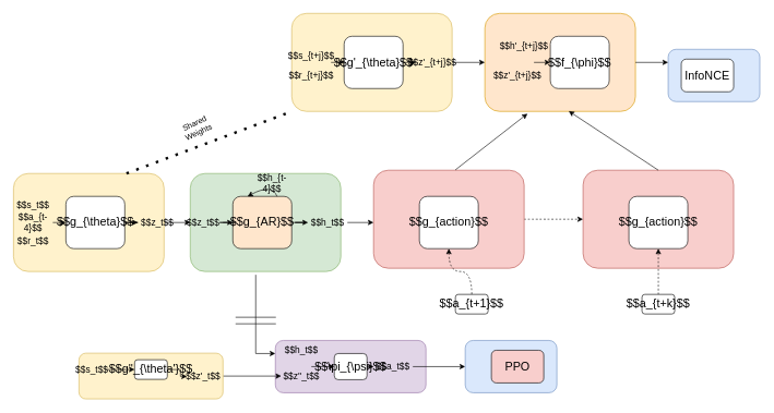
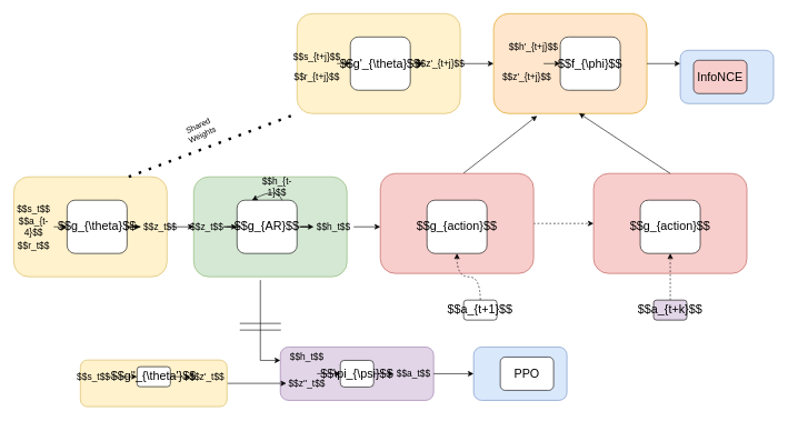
  <mxCell id="0" />
  <mxCell id="1" parent="0" />
  <mxCell id="2" value="" style="edgeStyle=orthogonalEdgeStyle;rounded=0;orthogonalLoop=1;jettySize=auto;html=1;fontSize=14;strokeWidth=1;" parent="1" source="3" target="11" edge="1"><mxGeometry relative="1" as="geometry" /></mxCell>
  <mxCell id="3" value="" style="rounded=1;whiteSpace=wrap;html=1;fillColor=#fff2cc;strokeColor=#d6b656;" parent="1" vertex="1"><mxGeometry x="20" y="265" width="230" height="150" as="geometry" /></mxCell>
  <mxCell id="4" value="" style="edgeStyle=orthogonalEdgeStyle;rounded=0;orthogonalLoop=1;jettySize=auto;html=1;fontSize=14;strokeWidth=1;" parent="1" source="5" target="10" edge="1"><mxGeometry relative="1" as="geometry" /></mxCell>
  <mxCell id="5" value="&lt;span style=&quot;font-size: 18px&quot;&gt;$$g_{\theta}$$&lt;/span&gt;" style="rounded=1;whiteSpace=wrap;html=1;fontSize=14;" parent="1" vertex="1"><mxGeometry x="100" y="300" width="90" height="80" as="geometry" /></mxCell>
  <mxCell id="6" value="$$s_t$$" style="text;html=1;strokeColor=none;fillColor=none;align=center;verticalAlign=middle;whiteSpace=wrap;rounded=0;fontSize=14;" parent="1" vertex="1"><mxGeometry x="20" y="297.5" width="60" height="30" as="geometry" /></mxCell>
  <mxCell id="7" value="$$a_{t-4}$$" style="text;html=1;strokeColor=none;fillColor=none;align=center;verticalAlign=middle;whiteSpace=wrap;rounded=0;fontSize=14;" parent="1" vertex="1"><mxGeometry x="20" y="325" width="60" height="30" as="geometry" /></mxCell>
  <mxCell id="8" value="$$r_t$$" style="text;html=1;strokeColor=none;fillColor=none;align=center;verticalAlign=middle;whiteSpace=wrap;rounded=0;fontSize=14;" parent="1" vertex="1"><mxGeometry x="20" y="352.5" width="60" height="30" as="geometry" /></mxCell>
  <mxCell id="9" value="" style="endArrow=classic;html=1;rounded=0;fontSize=14;strokeWidth=1;exitX=1;exitY=0.5;exitDx=0;exitDy=0;entryX=0;entryY=0.5;entryDx=0;entryDy=0;" parent="1" source="7" target="5" edge="1"><mxGeometry width="50" height="50" relative="1" as="geometry"><mxPoint x="230" y="390" as="sourcePoint" /><mxPoint x="280" y="340" as="targetPoint" /></mxGeometry></mxCell>
  <mxCell id="10" value="$$z_t$$" style="text;html=1;strokeColor=none;fillColor=none;align=center;verticalAlign=middle;whiteSpace=wrap;rounded=0;fontSize=14;" parent="1" vertex="1"><mxGeometry x="210" y="325" width="60" height="30" as="geometry" /></mxCell>
  <mxCell id="11" value="" style="rounded=1;whiteSpace=wrap;html=1;fillColor=#d5e8d4;strokeColor=#82b366;" parent="1" vertex="1"><mxGeometry x="290" y="265" width="230" height="150" as="geometry" /></mxCell>
  <mxCell id="12" value="" style="edgeStyle=orthogonalEdgeStyle;rounded=0;orthogonalLoop=1;jettySize=auto;html=1;fontSize=14;strokeWidth=1;" parent="1" source="13" target="18" edge="1"><mxGeometry relative="1" as="geometry" /></mxCell>
- <mxCell id="13" value="&lt;span style=&quot;font-size: 18px&quot;&gt;$$g_{AR}$$&lt;/span&gt;" style="rounded=1;whiteSpace=wrap;html=1;fontSize=14;fillColor=#ffe6cc;" parent="1" vertex="1"><mxGeometry x="355" y="300" width="90" height="80" as="geometry" /></mxCell>
- <mxCell id="14" value="$$h_{t-4}$$" style="text;html=1;strokeColor=none;fillColor=none;align=center;verticalAlign=middle;whiteSpace=wrap;rounded=0;fontSize=14;" parent="1" vertex="1"><mxGeometry x="385" y="265" width="60" height="30" as="geometry" /></mxCell>
+ <mxCell id="13" value="&lt;span style=&quot;font-size: 18px&quot;&gt;$$g_{AR}$$&lt;/span&gt;" style="rounded=1;whiteSpace=wrap;html=1;fontSize=14;" parent="1" vertex="1"><mxGeometry x="355" y="300" width="90" height="80" as="geometry" /></mxCell>
+ <mxCell id="14" value="$$h_{t-1}$$" style="text;html=1;strokeColor=none;fillColor=none;align=center;verticalAlign=middle;whiteSpace=wrap;rounded=0;fontSize=14;" parent="1" vertex="1"><mxGeometry x="385" y="265" width="60" height="30" as="geometry" /></mxCell>
  <mxCell id="15" value="" style="curved=1;endArrow=classic;html=1;rounded=0;fontSize=14;strokeWidth=1;entryX=0.25;entryY=0;entryDx=0;entryDy=0;exitX=0.75;exitY=0;exitDx=0;exitDy=0;" parent="1" source="13" target="13" edge="1"><mxGeometry width="50" height="50" relative="1" as="geometry"><mxPoint x="440" y="240" as="sourcePoint" /><mxPoint x="510" y="300" as="targetPoint" /><Array as="points"><mxPoint x="415" y="280" /></Array></mxGeometry></mxCell>
  <mxCell id="16" value="" style="edgeStyle=orthogonalEdgeStyle;rounded=0;orthogonalLoop=1;jettySize=auto;html=1;fontSize=14;strokeWidth=1;" parent="1" source="17" target="13" edge="1"><mxGeometry relative="1" as="geometry" /></mxCell>
  <mxCell id="17" value="$$z_t$$" style="text;html=1;strokeColor=none;fillColor=none;align=center;verticalAlign=middle;whiteSpace=wrap;rounded=0;fontSize=14;" parent="1" vertex="1"><mxGeometry x="280" y="325" width="60" height="30" as="geometry" /></mxCell>
  <mxCell id="18" value="$$h_t$$" style="text;html=1;strokeColor=none;fillColor=none;align=center;verticalAlign=middle;whiteSpace=wrap;rounded=0;fontSize=14;" parent="1" vertex="1"><mxGeometry x="470" y="325" width="60" height="30" as="geometry" /></mxCell>
  <mxCell id="19" value="" style="rounded=1;whiteSpace=wrap;html=1;fillColor=#ffe6cc;strokeColor=#d79b00;" parent="1" vertex="1"><mxGeometry x="740" y="20" width="230" height="150" as="geometry" /></mxCell>
  <mxCell id="20" value="&lt;span style=&quot;font-size: 18px&quot;&gt;$$f_{\phi}$$&lt;/span&gt;" style="rounded=1;whiteSpace=wrap;html=1;fontSize=14;" parent="1" vertex="1"><mxGeometry x="840" y="55" width="90" height="80" as="geometry" /></mxCell>
  <mxCell id="21" value="" style="endArrow=classic;html=1;rounded=0;fontSize=14;strokeWidth=1;entryX=0;entryY=0.5;entryDx=0;entryDy=0;exitX=0.75;exitY=0;exitDx=0;exitDy=0;" parent="1" target="20" edge="1"><mxGeometry width="50" height="50" relative="1" as="geometry"><mxPoint x="815" y="95" as="sourcePoint" /><mxPoint x="960" y="437.5" as="targetPoint" /></mxGeometry></mxCell>
  <mxCell id="22" value="" style="endArrow=classic;html=1;rounded=0;fontSize=14;strokeWidth=1;" parent="1" source="18" edge="1"><mxGeometry width="50" height="50" relative="1" as="geometry"><mxPoint x="460" y="500" as="sourcePoint" /><mxPoint x="570" y="340" as="targetPoint" /></mxGeometry></mxCell>
  <mxCell id="23" value="$$h'_{t+j}$$" style="text;html=1;strokeColor=none;fillColor=none;align=center;verticalAlign=middle;whiteSpace=wrap;rounded=0;fontSize=14;" parent="1" vertex="1"><mxGeometry x="770" y="55" width="60" height="30" as="geometry" /></mxCell>
  <mxCell id="24" value="" style="endArrow=classic;html=1;rounded=0;fontSize=14;strokeWidth=1;entryX=0;entryY=0.25;entryDx=0;entryDy=0;" parent="1" target="25" edge="1"><mxGeometry width="50" height="50" relative="1" as="geometry"><mxPoint x="390" y="420" as="sourcePoint" /><mxPoint x="399.5" y="550.5" as="targetPoint" /><Array as="points"><mxPoint x="390" y="540.5" /></Array></mxGeometry></mxCell>
  <mxCell id="25" value="" style="rounded=1;whiteSpace=wrap;html=1;fillColor=#e1d5e7;strokeColor=#9673a6;" parent="1" vertex="1"><mxGeometry x="420" y="520.5" width="230" height="80" as="geometry" /></mxCell>
  <mxCell id="26" value="$$h_t$$" style="text;html=1;strokeColor=none;fillColor=none;align=center;verticalAlign=middle;whiteSpace=wrap;rounded=0;fontSize=14;" parent="1" vertex="1"><mxGeometry x="430" y="520.5" width="60" height="30" as="geometry" /></mxCell>
  <mxCell id="27" value="&lt;span style=&quot;font-size: 18px&quot;&gt;$$\pi_{\psi}$$&lt;/span&gt;" style="rounded=1;whiteSpace=wrap;html=1;fontSize=14;" parent="1" vertex="1"><mxGeometry x="510" y="540.5" width="50" height="40" as="geometry" /></mxCell>
  <mxCell id="28" value="" style="endArrow=classic;html=1;rounded=0;fontSize=14;strokeWidth=1;entryX=0;entryY=0.5;entryDx=0;entryDy=0;exitX=0.75;exitY=0;exitDx=0;exitDy=0;" parent="1" target="27" edge="1"><mxGeometry width="50" height="50" relative="1" as="geometry"><mxPoint x="475" y="560.5" as="sourcePoint" /><mxPoint x="520" y="490.5" as="targetPoint" /></mxGeometry></mxCell>
  <mxCell id="29" value="" style="endArrow=classic;html=1;rounded=0;fontSize=14;strokeWidth=1;exitX=1;exitY=0.5;exitDx=0;exitDy=0;" parent="1" source="27" target="31" edge="1"><mxGeometry width="50" height="50" relative="1" as="geometry"><mxPoint x="470" y="540.5" as="sourcePoint" /><mxPoint x="520" y="490.5" as="targetPoint" /></mxGeometry></mxCell>
  <mxCell id="30" value="" style="edgeStyle=orthogonalEdgeStyle;rounded=0;orthogonalLoop=1;jettySize=auto;html=1;strokeColor=#000000;strokeWidth=1;startArrow=none;startFill=0;endArrow=classic;endFill=1;endSize=6;sourcePerimeterSpacing=0;targetPerimeterSpacing=6;entryX=0;entryY=0.5;entryDx=0;entryDy=0;" parent="1" source="31" target="57" edge="1"><mxGeometry relative="1" as="geometry" /></mxCell>
- <mxCell id="31" value="$$a_t$$" style="text;html=1;strokeColor=none;fillColor=none;align=center;verticalAlign=middle;whiteSpace=wrap;rounded=0;fontSize=14;" parent="1" vertex="1"><mxGeometry x="570" y="545.5" width="60" height="30" as="geometry" /></mxCell>
+ <mxCell id="31" value="$$a_t$$" style="text;html=1;strokeColor=none;fillColor=none;align=center;verticalAlign=middle;whiteSpace=wrap;rounded=0;fontSize=14;" parent="1" vertex="1"><mxGeometry x="590" y="545.5" width="60" height="30" as="geometry" /></mxCell>
  <mxCell id="32" value="" style="edgeStyle=orthogonalEdgeStyle;curved=1;orthogonalLoop=1;jettySize=auto;html=1;dashed=1;" parent="1" source="33" target="35" edge="1"><mxGeometry relative="1" as="geometry" /></mxCell>
  <mxCell id="33" value="" style="rounded=1;whiteSpace=wrap;html=1;fillColor=#f8cecc;strokeColor=#b85450;" parent="1" vertex="1"><mxGeometry x="570" y="260" width="230" height="150" as="geometry" /></mxCell>
  <mxCell id="34" value="&lt;span style=&quot;font-size: 18px&quot;&gt;$$g_{action}$$&lt;/span&gt;" style="rounded=1;whiteSpace=wrap;html=1;fontSize=14;" parent="1" vertex="1"><mxGeometry x="640" y="300" width="90" height="80" as="geometry" /></mxCell>
  <mxCell id="35" value="" style="rounded=1;whiteSpace=wrap;html=1;fillColor=#f8cecc;strokeColor=#b85450;" parent="1" vertex="1"><mxGeometry x="890" y="260" width="230" height="150" as="geometry" /></mxCell>
  <mxCell id="36" value="&lt;span style=&quot;font-size: 18px&quot;&gt;$$g_{action}$$&lt;/span&gt;" style="rounded=1;whiteSpace=wrap;html=1;fontSize=14;" parent="1" vertex="1"><mxGeometry x="960" y="300" width="90" height="80" as="geometry" /></mxCell>
  <mxCell id="37" value="" style="edgeStyle=orthogonalEdgeStyle;curved=1;orthogonalLoop=1;jettySize=auto;html=1;dashed=1;" parent="1" source="38" target="34" edge="1"><mxGeometry relative="1" as="geometry" /></mxCell>
  <mxCell id="38" value="&lt;span style=&quot;font-size: 18px;&quot;&gt;$$a_{t+1}$$&lt;/span&gt;" style="rounded=1;whiteSpace=wrap;html=1;fontSize=14;" parent="1" vertex="1"><mxGeometry x="695" y="450" width="50" height="30" as="geometry" /></mxCell>
  <mxCell id="39" value="" style="edgeStyle=orthogonalEdgeStyle;curved=1;orthogonalLoop=1;jettySize=auto;html=1;dashed=1;" parent="1" source="40" target="36" edge="1"><mxGeometry relative="1" as="geometry" /></mxCell>
- <mxCell id="40" value="&lt;span style=&quot;font-size: 18px;&quot;&gt;$$a_{t+k}$$&lt;/span&gt;" style="rounded=1;whiteSpace=wrap;html=1;fontSize=14;" parent="1" vertex="1"><mxGeometry x="980" y="450" width="50" height="30" as="geometry" /></mxCell>
+ <mxCell id="40" value="&lt;span style=&quot;font-size: 18px;&quot;&gt;$$a_{t+k}$$&lt;/span&gt;" style="rounded=1;whiteSpace=wrap;html=1;fontSize=14;fillColor=#e1d5e7;" parent="1" vertex="1"><mxGeometry x="980" y="450" width="50" height="30" as="geometry" /></mxCell>
  <mxCell id="41" value="" style="endArrow=classic;html=1;rounded=0;fontSize=14;strokeWidth=1;exitX=0.543;exitY=-0.003;exitDx=0;exitDy=0;exitPerimeter=0;entryX=0.283;entryY=1.023;entryDx=0;entryDy=0;entryPerimeter=0;" parent="1" source="33" target="19" edge="1"><mxGeometry width="50" height="50" relative="1" as="geometry"><mxPoint x="700" y="240" as="sourcePoint" /><mxPoint x="580" y="350" as="targetPoint" /></mxGeometry></mxCell>
  <mxCell id="42" value="" style="endArrow=classic;html=1;rounded=0;fontSize=14;strokeWidth=1;exitX=0.5;exitY=0;exitDx=0;exitDy=0;entryX=0.557;entryY=0.997;entryDx=0;entryDy=0;entryPerimeter=0;" parent="1" source="35" target="19" edge="1"><mxGeometry width="50" height="50" relative="1" as="geometry"><mxPoint x="704.89" y="269.55" as="sourcePoint" /><mxPoint x="792.024" y="180" as="targetPoint" /></mxGeometry></mxCell>
  <mxCell id="43" value="" style="rounded=1;whiteSpace=wrap;html=1;fillColor=#fff2cc;strokeColor=#d6b656;" parent="1" vertex="1"><mxGeometry x="445" y="20" width="245" height="150" as="geometry" /></mxCell>
  <mxCell id="44" value="" style="edgeStyle=orthogonalEdgeStyle;rounded=0;orthogonalLoop=1;jettySize=auto;html=1;fontSize=14;strokeWidth=1;" parent="1" source="45" edge="1"><mxGeometry relative="1" as="geometry"><mxPoint x="635" y="95" as="targetPoint" /></mxGeometry></mxCell>
  <mxCell id="45" value="&lt;span style=&quot;font-size: 18px&quot;&gt;$$g'_{\theta}$$&lt;/span&gt;" style="rounded=1;whiteSpace=wrap;html=1;fontSize=14;" parent="1" vertex="1"><mxGeometry x="525" y="55" width="90" height="80" as="geometry" /></mxCell>
  <mxCell id="46" value="$$s_{t+j}$$" style="text;html=1;strokeColor=none;fillColor=none;align=center;verticalAlign=middle;whiteSpace=wrap;rounded=0;fontSize=14;" parent="1" vertex="1"><mxGeometry x="445" y="70" width="60" height="30" as="geometry" /></mxCell>
  <mxCell id="47" value="$$r_{t+j}$$" style="text;html=1;strokeColor=none;fillColor=none;align=center;verticalAlign=middle;whiteSpace=wrap;rounded=0;fontSize=14;" parent="1" vertex="1"><mxGeometry x="445" y="100" width="60" height="30" as="geometry" /></mxCell>
  <mxCell id="48" value="" style="endArrow=classic;html=1;rounded=0;fontSize=14;strokeWidth=1;exitX=1;exitY=0.5;exitDx=0;exitDy=0;entryX=0;entryY=0.5;entryDx=0;entryDy=0;" parent="1" target="45" edge="1"><mxGeometry width="50" height="50" relative="1" as="geometry"><mxPoint x="505" y="95" as="sourcePoint" /><mxPoint x="705" y="95" as="targetPoint" /></mxGeometry></mxCell>
  <mxCell id="49" value="$$z'_{t+j}$$" style="text;html=1;strokeColor=none;fillColor=none;align=center;verticalAlign=middle;whiteSpace=wrap;rounded=0;fontSize=14;" parent="1" vertex="1"><mxGeometry x="630" y="80" width="60" height="30" as="geometry" /></mxCell>
  <mxCell id="50" value="$$z'_{t+j}$$" style="text;html=1;strokeColor=none;fillColor=none;align=center;verticalAlign=middle;whiteSpace=wrap;rounded=0;fontSize=14;" parent="1" vertex="1"><mxGeometry x="760" y="100" width="60" height="30" as="geometry" /></mxCell>
  <mxCell id="51" value="" style="endArrow=classic;html=1;rounded=0;exitX=1;exitY=0.5;exitDx=0;exitDy=0;entryX=0;entryY=0.5;entryDx=0;entryDy=0;" parent="1" source="49" target="19" edge="1"><mxGeometry width="50" height="50" relative="1" as="geometry"><mxPoint x="710" y="100" as="sourcePoint" /><mxPoint x="670" y="190" as="targetPoint" /></mxGeometry></mxCell>
  <mxCell id="52" value="" style="endArrow=none;dashed=1;html=1;dashPattern=1 3;strokeWidth=4;rounded=0;strokeColor=#000000;exitX=0.75;exitY=0;exitDx=0;exitDy=0;entryX=0;entryY=1;entryDx=0;entryDy=0;" parent="1" source="3" target="43" edge="1"><mxGeometry width="50" height="50" relative="1" as="geometry"><mxPoint x="420" y="230" as="sourcePoint" /><mxPoint x="470" y="180" as="targetPoint" /></mxGeometry></mxCell>
  <mxCell id="53" value="" style="rounded=1;whiteSpace=wrap;html=1;fillColor=#dae8fc;strokeColor=#6c8ebf;" parent="1" vertex="1"><mxGeometry x="1020" y="75" width="140" height="80" as="geometry" /></mxCell>
- <mxCell id="54" value="&lt;span style=&quot;font-size: 18px&quot;&gt;InfoNCE&lt;br&gt;&lt;/span&gt;" style="rounded=1;whiteSpace=wrap;html=1;fontSize=14;" parent="1" vertex="1"><mxGeometry x="1040" y="90" width="80" height="50" as="geometry" /></mxCell>
+ <mxCell id="54" value="&lt;span style=&quot;font-size: 18px&quot;&gt;InfoNCE&lt;br&gt;&lt;/span&gt;" style="rounded=1;whiteSpace=wrap;html=1;fontSize=14;fillColor=#f8cecc;" parent="1" vertex="1"><mxGeometry x="1040" y="90" width="80" height="50" as="geometry" /></mxCell>
  <mxCell id="55" value="" style="endArrow=classic;html=1;rounded=0;strokeColor=#000000;strokeWidth=1;entryX=0;entryY=0.25;entryDx=0;entryDy=0;exitX=1;exitY=0.5;exitDx=0;exitDy=0;" parent="1" source="19" target="53" edge="1"><mxGeometry width="50" height="50" relative="1" as="geometry"><mxPoint x="970" y="85" as="sourcePoint" /><mxPoint x="1020" y="35" as="targetPoint" /></mxGeometry></mxCell>
  <mxCell id="56" value="" style="endArrow=classic;html=1;rounded=0;strokeColor=none;strokeWidth=1;exitX=0;exitY=0.75;exitDx=0;exitDy=0;entryX=0.996;entryY=0.64;entryDx=0;entryDy=0;entryPerimeter=0;" parent="1" source="53" target="19" edge="1"><mxGeometry width="50" height="50" relative="1" as="geometry"><mxPoint x="750" y="230" as="sourcePoint" /><mxPoint x="800" y="180" as="targetPoint" /></mxGeometry></mxCell>
  <mxCell id="57" value="" style="rounded=1;whiteSpace=wrap;html=1;fillColor=#dae8fc;strokeColor=#6c8ebf;" parent="1" vertex="1"><mxGeometry x="710" y="520.5" width="140" height="80" as="geometry" /></mxCell>
- <mxCell id="58" value="&lt;span style=&quot;font-size: 18px&quot;&gt;PPO&lt;br&gt;&lt;/span&gt;" style="rounded=1;whiteSpace=wrap;html=1;fontSize=14;fillColor=#f8cecc;" parent="1" vertex="1"><mxGeometry x="750" y="535.5" width="80" height="50" as="geometry" /></mxCell>
+ <mxCell id="58" value="&lt;span style=&quot;font-size: 18px&quot;&gt;PPO&lt;br&gt;&lt;/span&gt;" style="rounded=1;whiteSpace=wrap;html=1;fontSize=14;" parent="1" vertex="1"><mxGeometry x="750" y="535.5" width="80" height="50" as="geometry" /></mxCell>
  <mxCell id="59" value="" style="shape=partialRectangle;whiteSpace=wrap;html=1;top=0;bottom=0;fillColor=none;strokeColor=default;rotation=90;" parent="1" vertex="1"><mxGeometry x="385" y="460" width="10" height="60" as="geometry" /></mxCell>
  <mxCell id="60" value="Shared Weights" style="text;html=1;strokeColor=none;fillColor=none;align=center;verticalAlign=middle;whiteSpace=wrap;rounded=0;rotation=-25;" parent="1" vertex="1"><mxGeometry x="270" y="180" width="60" height="30" as="geometry" /></mxCell>
  <mxCell id="61" value="" style="edgeStyle=orthogonalEdgeStyle;rounded=0;orthogonalLoop=1;jettySize=auto;html=1;strokeColor=#000000;strokeWidth=1;startArrow=none;startFill=0;endArrow=classic;endFill=1;endSize=6;sourcePerimeterSpacing=0;targetPerimeterSpacing=6;" edge="1" parent="1" source="62" target="68"><mxGeometry relative="1" as="geometry" /></mxCell>
  <mxCell id="62" value="" style="rounded=1;whiteSpace=wrap;html=1;fillColor=#fff2cc;strokeColor=#d6b656;" vertex="1" parent="1"><mxGeometry y="540" width="220" height="70" as="geometry" x="120" /></mxCell>
  <mxCell id="63" value="" style="edgeStyle=orthogonalEdgeStyle;rounded=0;orthogonalLoop=1;jettySize=auto;html=1;strokeColor=#000000;strokeWidth=1;" edge="1" parent="1" source="64" target="67"><mxGeometry relative="1" as="geometry" /></mxCell>
  <mxCell id="64" value="&lt;span style=&quot;font-size: 18px&quot;&gt;$$g''_{\theta'}$$&lt;/span&gt;" style="rounded=1;whiteSpace=wrap;html=1;fontSize=14;" vertex="1" parent="1"><mxGeometry x="205" y="550" width="50" height="30" as="geometry" /></mxCell>
  <mxCell id="65" value="" style="edgeStyle=orthogonalEdgeStyle;rounded=0;orthogonalLoop=1;jettySize=auto;html=1;strokeColor=#000000;strokeWidth=1;" edge="1" parent="1" source="66" target="64"><mxGeometry relative="1" as="geometry" /></mxCell>
  <mxCell id="66" value="$$s_t$$" style="text;html=1;strokeColor=none;fillColor=none;align=center;verticalAlign=middle;whiteSpace=wrap;rounded=0;fontSize=14;" vertex="1" parent="1"><mxGeometry y="550" width="40" height="30" as="geometry" x="120" /></mxCell>
- <mxCell id="67" value="$$z'_t$$" style="text;html=1;strokeColor=none;fillColor=none;align=center;verticalAlign=middle;whiteSpace=wrap;rounded=0;fontSize=14;" vertex="1" parent="1"><mxGeometry x="285" y="560.5" width="50" height="30" as="geometry" /></mxCell>
+ <mxCell id="67" value="$$z'_t$$" style="text;html=1;strokeColor=none;fillColor=none;align=center;verticalAlign=middle;whiteSpace=wrap;rounded=0;fontSize=14;" vertex="1" parent="1"><mxGeometry x="285" y="550.5" width="50" height="30" as="geometry" /></mxCell>
  <mxCell id="68" value="$$z''_t$$" style="text;html=1;strokeColor=none;fillColor=none;align=center;verticalAlign=middle;whiteSpace=wrap;rounded=0;fontSize=14;" vertex="1" parent="1"><mxGeometry x="435" y="560" width="50" height="30" as="geometry" /></mxCell>
